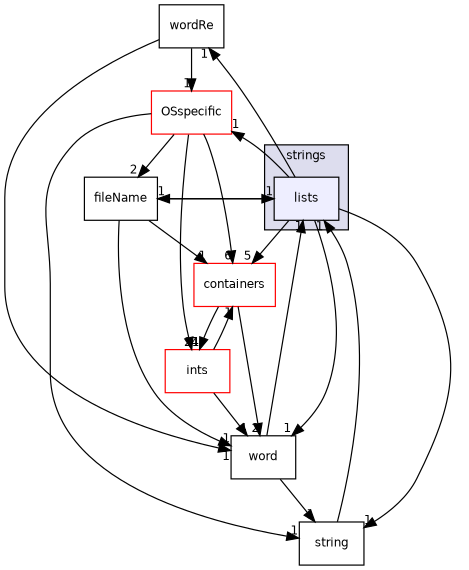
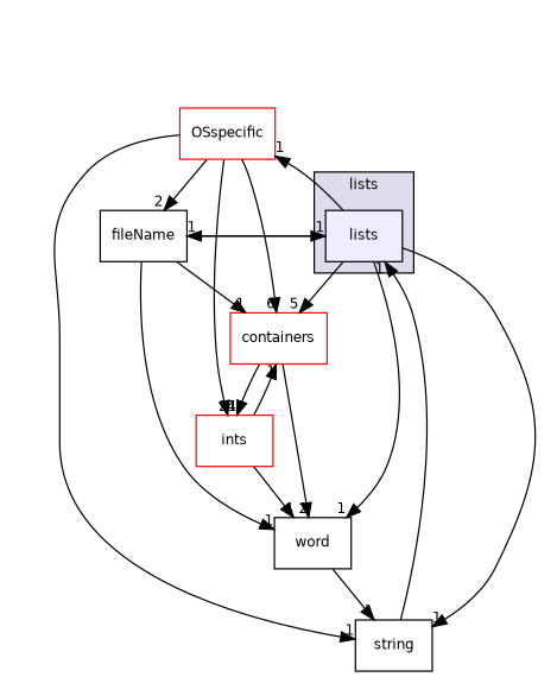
  digraph {
    compound=true
    node [fontname=Helvetica fontsize=10 shape=box]
    edge [headlabel=1 labeldistance=1.5 labelfontname=Helvetica labelfontsize=10]
    n1 [fillcolor="#eeeeff" label=lists pencolor=black style=filled]
    n2 [label=fileName]
    n3 [color=red label=containers]
    n4 [label=string]
-   n5 [label=wordRe]
    n6 [label=word]
    n7 [color=red label=OSspecific]
    n8 [color=red label=ints]
    subgraph cluster_1 {
      bgcolor="#ddddee"
      fontname=Helvetica
      fontsize=10
-     label=strings
+     label=lists
      pencolor=black
      n1
    }
    n1 -> n2
    n1 -> n3 [headlabel=5]
    n1 -> n4
-   n1 -> n5
    n1 -> n6
    n1 -> n7
    n2 -> n1
    n2 -> n3
    n2 -> n6
    n3 -> n6 [headlabel=2]
    n3 -> n8 [headlabel=24]
    n4 -> n1
-   n5 -> n6
-   n5 -> n7
-   n6 -> n1
    n6 -> n4
    n7 -> n2 [headlabel=2]
    n7 -> n3 [headlabel=6]
    n7 -> n4
    n7 -> n8
    n8 -> n3
    n8 -> n6 [headlabel=4]
  }
